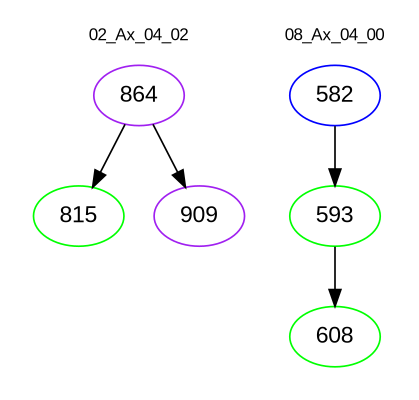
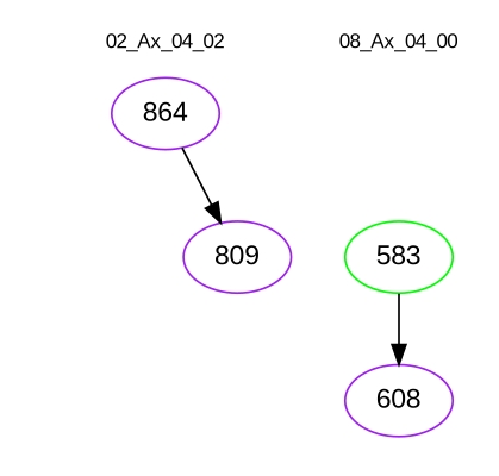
  digraph {
    fontname="Liberation Sans"
    node [color=purple fontname="Liberation Sans"]
    edge [color=black fontname="Liberation Sans"]
    n1 [label=864]
-   n2 [color=green label=815]
-   n3 [label=909]
-   n4 [color=blue label=582]
-   n5 [color=green label=593]
-   n6 [color=green label=608]
+   n3 [label=809]
+   n5 [color=green label=583]
+   n6 [label=608]
    subgraph cluster_1 {
      color=white
      fontsize=10
      label="02_Ax_04_02"
      n1
-     n2
      n3
    }
    subgraph cluster_2 {
      color=white
      fontsize=10
      label="08_Ax_04_00"
-     n4
      n5
      n6
    }
-   n1 -> n2
    n1 -> n3
-   n4 -> n5
    n5 -> n6
  }
